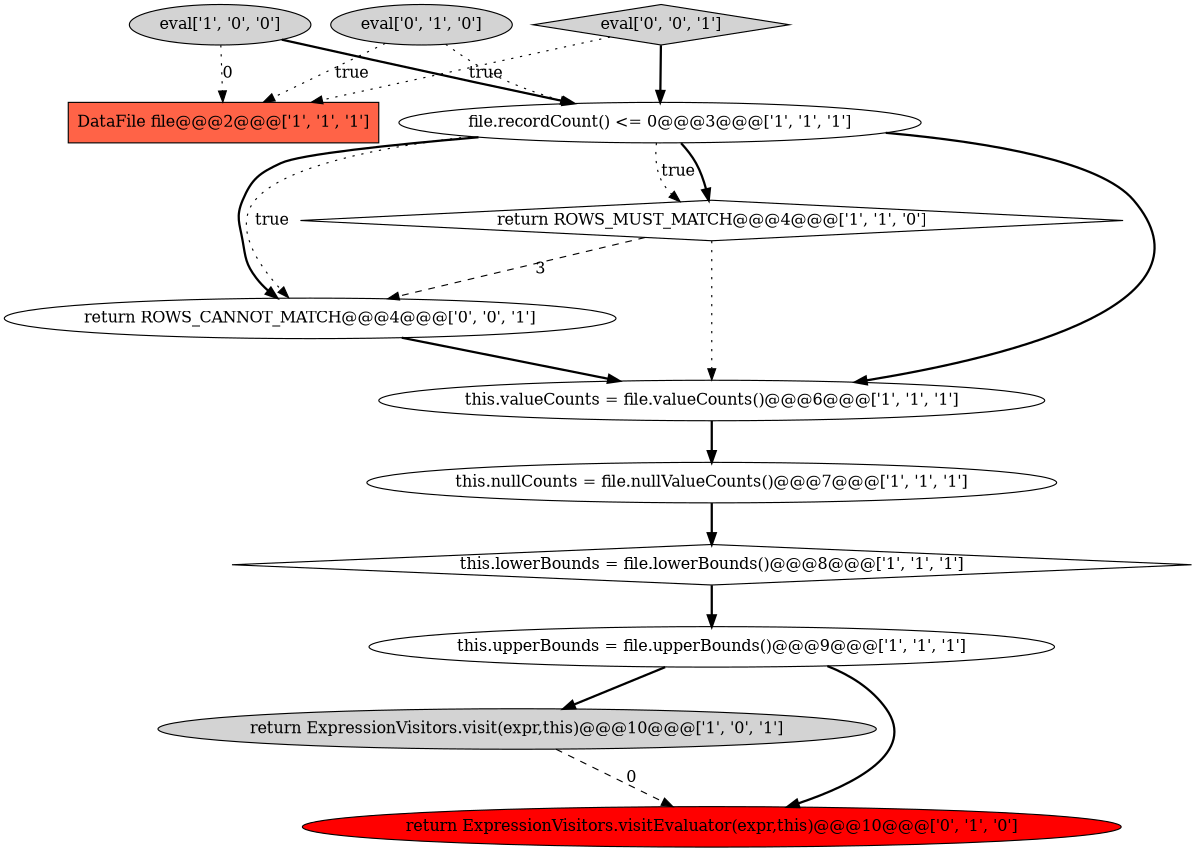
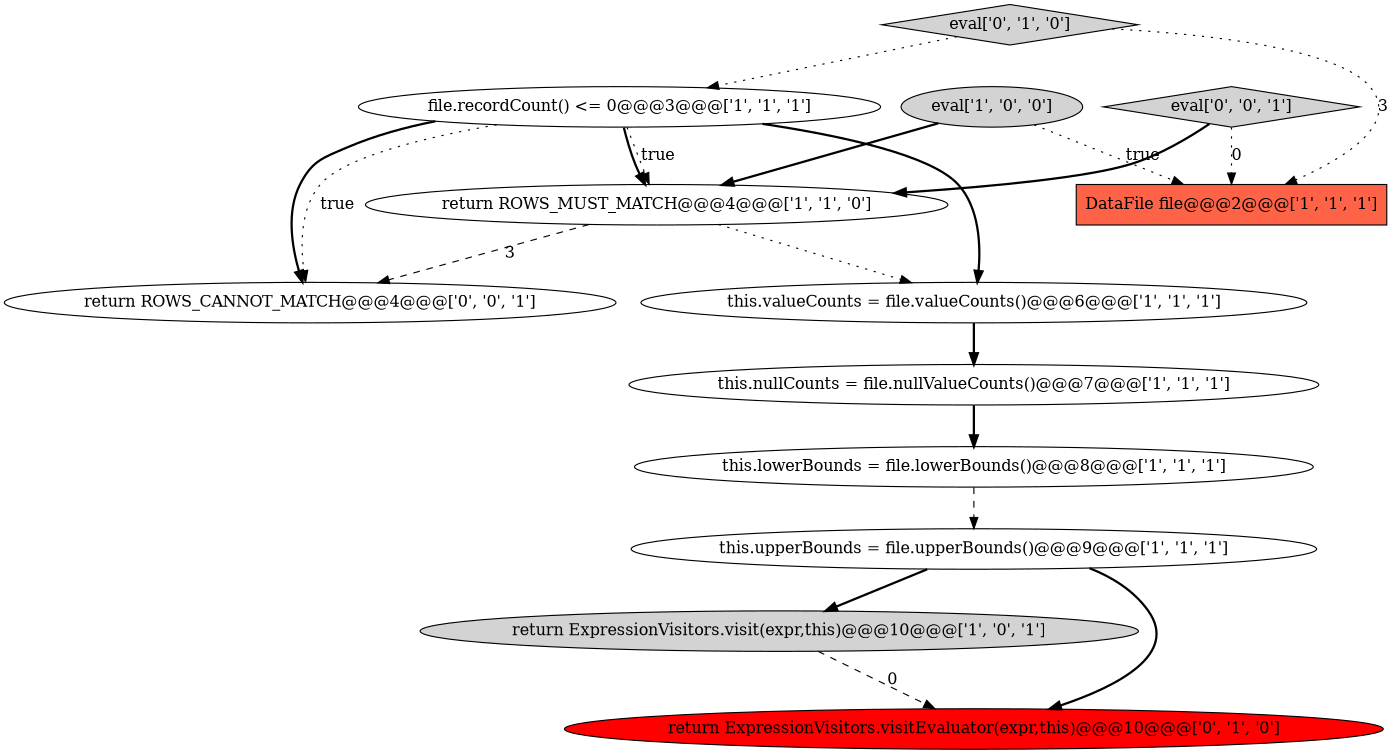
  digraph {
    node [fillcolor=white shape=ellipse style=filled]
    edge [style=bold]
    n1 [fillcolor=lightgray label="return ExpressionVisitors.visit(expr,this)@@@10@@@['1', '0', '1']"]
    n2 [fillcolor=red label="return ExpressionVisitors.visitEvaluator(expr,this)@@@10@@@['0', '1', '0']"]
    n3 [label="this.valueCounts = file.valueCounts()@@@6@@@['1', '1', '1']"]
    n4 [label="this.nullCounts = file.nullValueCounts()@@@7@@@['1', '1', '1']"]
-   n5 [label="this.lowerBounds = file.lowerBounds()@@@8@@@['1', '1', '1']" shape=diamond]
-   n6 [label="return ROWS_MUST_MATCH@@@4@@@['1', '1', '0']" shape=diamond]
+   n5 [label="this.lowerBounds = file.lowerBounds()@@@8@@@['1', '1', '1']"]
+   n6 [label="return ROWS_MUST_MATCH@@@4@@@['1', '1', '0']"]
    n7 [label="return ROWS_CANNOT_MATCH@@@4@@@['0', '0', '1']"]
    n8 [fillcolor=tomato label="DataFile file@@@2@@@['1', '1', '1']" shape=box]
    n9 [label="this.upperBounds = file.upperBounds()@@@9@@@['1', '1', '1']"]
    n10 [fillcolor=lightgray label="eval['1', '0', '0']"]
    n11 [label="file.recordCount() <= 0@@@3@@@['1', '1', '1']"]
-   n12 [fillcolor=lightgray label="eval['0', '1', '0']"]
+   n12 [fillcolor=lightgray label="eval['0', '1', '0']" shape=diamond]
    n13 [fillcolor=lightgray label="eval['0', '0', '1']" shape=diamond]
    n1 -> n2 [label=0 style=dashed]
    n3 -> n4
    n4 -> n5
-   n5 -> n9
+   n5 -> n9 [style=dashed]
    n6 -> n3 [style=dotted]
    n6 -> n7 [label=3 style=dashed]
-   n7 -> n3
    n9 -> n1
    n9 -> n2
-   n10 -> n8 [label=0 style=dotted]
-   n10 -> n11
+   n10 -> n8 [label=true style=dotted]
+   n10 -> n6
    n11 -> n3
    n11 -> n6 [label=true style=dotted]
    n11 -> n6
    n11 -> n7 [label=true style=dotted]
    n11 -> n7
-   n12 -> n8 [label=true style=dotted]
+   n12 -> n8 [label=3 style=dotted]
    n12 -> n11 [style=dotted]
-   n13 -> n8 [label=true style=dotted]
-   n13 -> n11
+   n13 -> n8 [label=0 style=dotted]
+   n13 -> n6
  }
